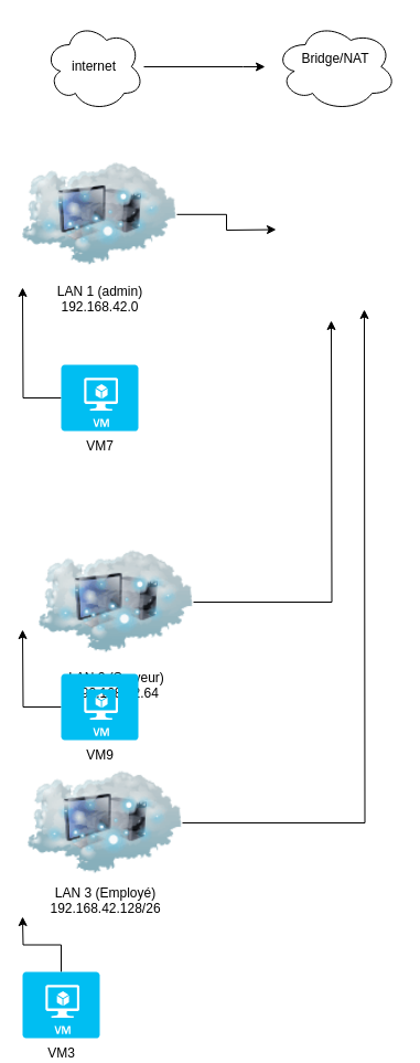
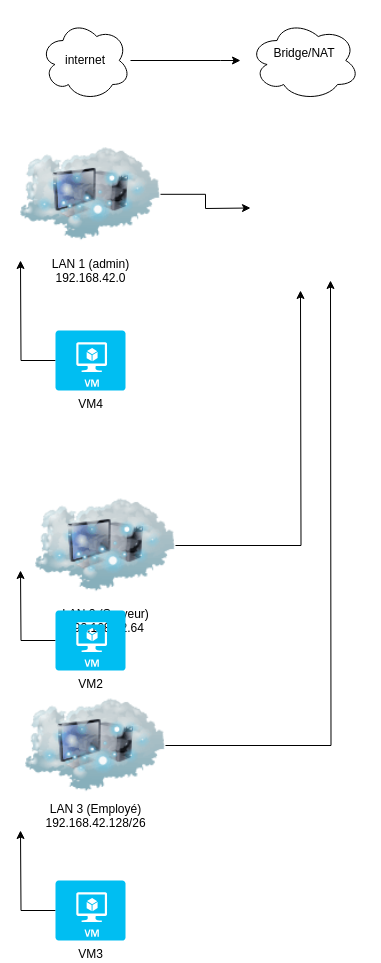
  <mxCell id="0" />
  <mxCell id="1" parent="0" />
  <mxCell id="2" value="Bridge/NAT&lt;div&gt;&lt;br&gt;&lt;/div&gt;" style="ellipse;shape=cloud;whiteSpace=wrap;html=1;" vertex="1" parent="1"><mxGeometry x="249" y="20" width="110" height="80" as="geometry" /></mxCell>
  <mxCell id="3" style="edgeStyle=orthogonalEdgeStyle;rounded=0;orthogonalLoop=1;jettySize=auto;html=1;" edge="1" parent="1" source="4"><mxGeometry relative="1" as="geometry"><mxPoint x="300" y="290" as="targetPoint" /></mxGeometry></mxCell>
  <mxCell id="4" value="LAN 2 (Serveur)&lt;div&gt;192.168.42.64&lt;/div&gt;" style="image;html=1;image=img/lib/clip_art/networking/Cloud_Computer_128x128.png" vertex="1" parent="1"><mxGeometry x="35" y="490" width="140" height="110" as="geometry" /></mxCell>
  <mxCell id="5" style="edgeStyle=orthogonalEdgeStyle;rounded=0;orthogonalLoop=1;jettySize=auto;html=1;" edge="1" parent="1" source="6"><mxGeometry relative="1" as="geometry"><mxPoint x="330" y="280" as="targetPoint" /></mxGeometry></mxCell>
  <mxCell id="6" value="LAN 3 (Employé)&lt;div&gt;192.168.42.128/26&lt;/div&gt;" style="image;html=1;image=img/lib/clip_art/networking/Cloud_Computer_128x128.png" vertex="1" parent="1"><mxGeometry x="25" y="695" width="140" height="100" as="geometry" /></mxCell>
  <mxCell id="7" style="edgeStyle=orthogonalEdgeStyle;rounded=0;orthogonalLoop=1;jettySize=auto;html=1;" edge="1" parent="1" source="8"><mxGeometry relative="1" as="geometry"><mxPoint x="240" y="60" as="targetPoint" /><Array as="points"><mxPoint x="220" y="60" /><mxPoint x="220" y="60" /></Array></mxGeometry></mxCell>
  <mxCell id="8" value="&lt;div&gt;internet&lt;/div&gt;" style="ellipse;shape=cloud;whiteSpace=wrap;html=1;" vertex="1" parent="1"><mxGeometry x="40" y="20" width="90" height="80" as="geometry" /></mxCell>
  <mxCell id="9" style="edgeStyle=orthogonalEdgeStyle;rounded=0;orthogonalLoop=1;jettySize=auto;html=1;" edge="1" parent="1" source="10"><mxGeometry relative="1" as="geometry"><mxPoint x="250" y="207.5" as="targetPoint" /></mxGeometry></mxCell>
  <mxCell id="10" value="LAN 1 (admin)&lt;div&gt;192.168.42.0&lt;/div&gt;" style="image;html=1;image=img/lib/clip_art/networking/Cloud_Computer_128x128.png" vertex="1" parent="1"><mxGeometry x="20" y="137.5" width="140" height="112.5" as="geometry" /></mxCell>
  <mxCell id="11" value="" style="edgeStyle=orthogonalEdgeStyle;rounded=0;orthogonalLoop=1;jettySize=auto;html=1;" edge="1" parent="1" source="12"><mxGeometry relative="1" as="geometry"><mxPoint x="20" y="260" as="targetPoint" /></mxGeometry></mxCell>
- <mxCell id="12" value="VM7" style="verticalLabelPosition=bottom;html=1;verticalAlign=top;align=center;strokeColor=none;fillColor=#00BEF2;shape=mxgraph.azure.virtual_machine;" vertex="1" parent="1"><mxGeometry x="55" y="330" width="70" height="60" as="geometry" /></mxCell>
+ <mxCell id="12" value="VM4" style="verticalLabelPosition=bottom;html=1;verticalAlign=top;align=center;strokeColor=none;fillColor=#00BEF2;shape=mxgraph.azure.virtual_machine;" vertex="1" parent="1"><mxGeometry x="55" y="330" width="70" height="60" as="geometry" /></mxCell>
  <mxCell id="13" style="edgeStyle=orthogonalEdgeStyle;rounded=0;orthogonalLoop=1;jettySize=auto;html=1;" edge="1" parent="1" source="14"><mxGeometry relative="1" as="geometry"><mxPoint x="20" y="570" as="targetPoint" /></mxGeometry></mxCell>
- <mxCell id="14" value="VM9" style="verticalLabelPosition=bottom;html=1;verticalAlign=top;align=center;strokeColor=none;fillColor=#00BEF2;shape=mxgraph.azure.virtual_machine;" vertex="1" parent="1"><mxGeometry x="55" y="610" width="70" height="60" as="geometry" /></mxCell>
+ <mxCell id="14" value="VM2" style="verticalLabelPosition=bottom;html=1;verticalAlign=top;align=center;strokeColor=none;fillColor=#00BEF2;shape=mxgraph.azure.virtual_machine;" vertex="1" parent="1"><mxGeometry x="55" y="610" width="70" height="60" as="geometry" /></mxCell>
  <mxCell id="15" style="edgeStyle=orthogonalEdgeStyle;rounded=0;orthogonalLoop=1;jettySize=auto;html=1;" edge="1" parent="1" source="16"><mxGeometry relative="1" as="geometry"><mxPoint x="20" y="830" as="targetPoint" /></mxGeometry></mxCell>
- <mxCell id="16" value="VM3" style="verticalLabelPosition=bottom;html=1;verticalAlign=top;align=center;strokeColor=none;fillColor=#00BEF2;shape=mxgraph.azure.virtual_machine;" vertex="1" parent="1"><mxGeometry x="20" y="880" width="70" height="60" as="geometry" /></mxCell>
+ <mxCell id="16" value="VM3" style="verticalLabelPosition=bottom;html=1;verticalAlign=top;align=center;strokeColor=none;fillColor=#00BEF2;shape=mxgraph.azure.virtual_machine;" vertex="1" parent="1"><mxGeometry x="55" y="880" width="70" height="60" as="geometry" /></mxCell>
